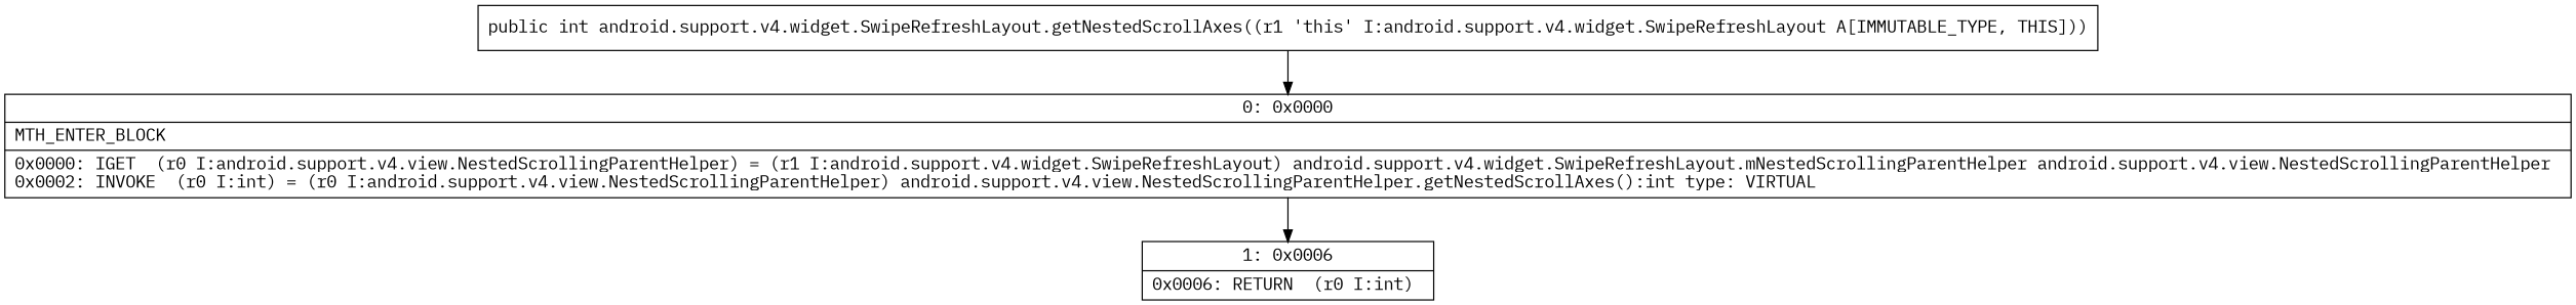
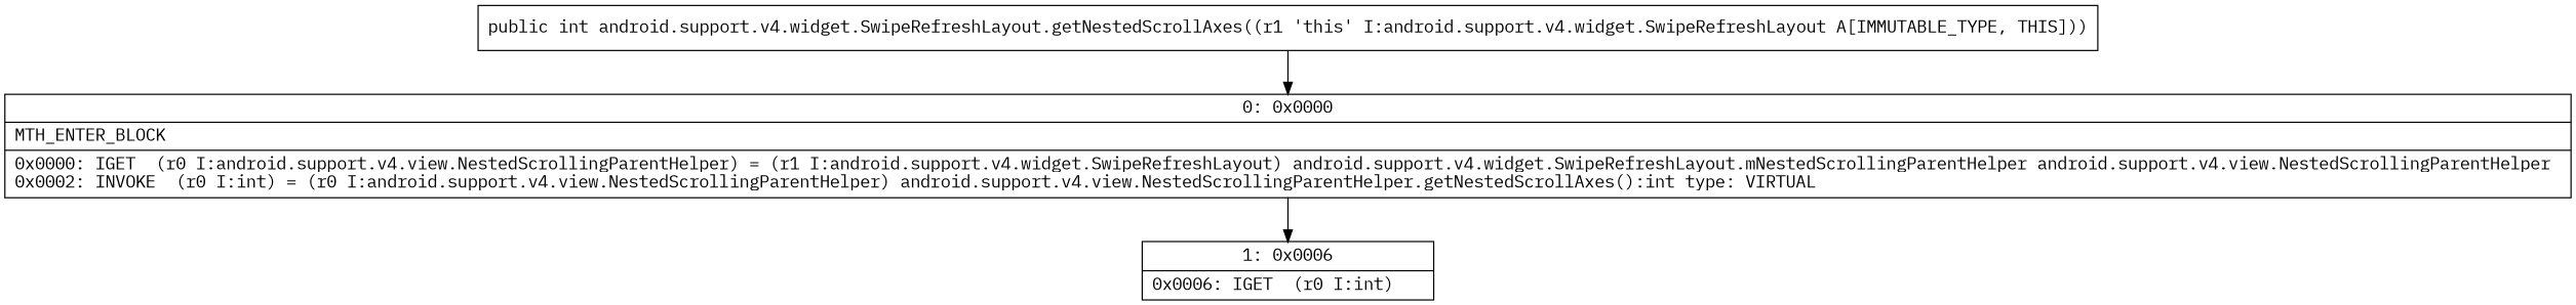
  digraph {
    fontname="IBM Plex Mono"
    node [shape=record fontname="IBM Plex Mono"]
    edge [fontname="IBM Plex Mono"]
    n1 [label="{0\:\ 0x0000|MTH_ENTER_BLOCK\l|0x0000: IGET  (r0 I:android.support.v4.view.NestedScrollingParentHelper) = (r1 I:android.support.v4.widget.SwipeRefreshLayout) android.support.v4.widget.SwipeRefreshLayout.mNestedScrollingParentHelper android.support.v4.view.NestedScrollingParentHelper \l0x0002: INVOKE  (r0 I:int) = (r0 I:android.support.v4.view.NestedScrollingParentHelper) android.support.v4.view.NestedScrollingParentHelper.getNestedScrollAxes():int type: VIRTUAL \l}"]
-   n2 [label="{1\:\ 0x0006|0x0006: RETURN  (r0 I:int) \l}"]
+   n2 [label="{1\:\ 0x0006|0x0006: IGET  (r0 I:int) \l}"]
    n3 [label="{public int android.support.v4.widget.SwipeRefreshLayout.getNestedScrollAxes((r1 'this' I:android.support.v4.widget.SwipeRefreshLayout A[IMMUTABLE_TYPE, THIS])) }"]
    n1 -> n2
    n3 -> n1
  }
